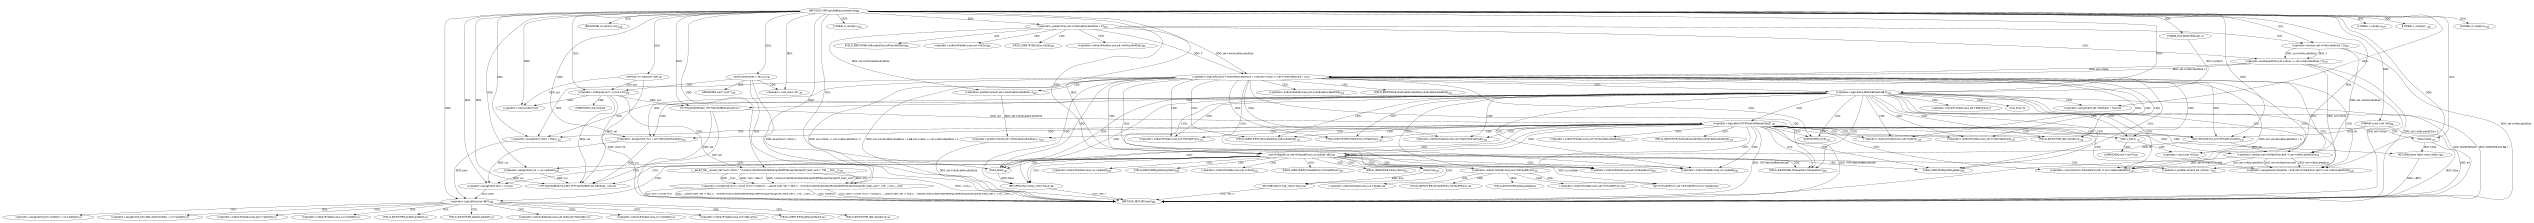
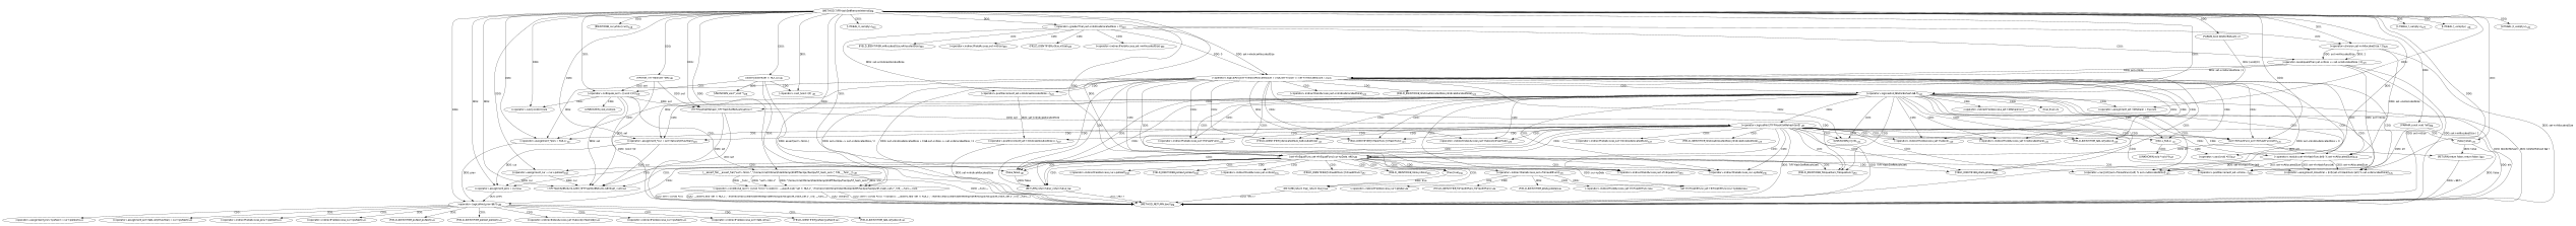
  digraph {
    fontname=Inter
    node [fontname=Inter]
    edge [fontname=Inter]
    n1 [label=<(METHOD,TIFFHashSetRemoveInternal)<SUB>516</SUB>>]
    n2 [label=<(PARAM,TIFFHashSet *set)<SUB>516</SUB>>]
    n3 [label=<(PARAM,const void *elt)<SUB>516</SUB>>]
    n4 [label=<(PARAM,bool bDeferRehash)<SUB>517</SUB>>]
    n5 [label=<(assert,assert(set != NULL))<SUB>519</SUB>>]
    n6 [label=<(&lt;operator&gt;.assignment,nHashVal = (int)(set-&gt;fnHashFunc(elt) % set-&gt;nAllocatedSize))<SUB>535</SUB>>]
    n7 [label=<(&lt;operator&gt;.assignment,*cur = set-&gt;tabList[nHashVal])<SUB>536</SUB>>]
    n8 [label=<(&lt;operator&gt;.assignment,*prev = NULL)<SUB>537</SUB>>]
    n9 [label=<(IDENTIFIER,cur,while (cur))<SUB>538</SUB>>]
    n10 [label=<(false,false)<SUB>561</SUB>>]
    n11 [label=<(&lt;operator&gt;.conditional,(set != ((void *)0)) ? (void)(0) : __assert_fail(&quot;set != NULL&quot;, &quot;/home/cmd/OSmart/identitemp/libtiff/fax2ps/fax2ps/tif_hash_set.c&quot;, 519, __func__))<SUB>519</SUB>>]
    n12 [label=<(&lt;operator&gt;.assignment,prev = cur)<SUB>558</SUB>>]
    n13 [label=<(&lt;operator&gt;.assignment,cur = cur-&gt;psNext)<SUB>559</SUB>>]
    n14 [label=<(&lt;operator&gt;.greaterThan,set-&gt;nIndiceAllocatedSize &gt; 0)<SUB>520</SUB>>]
    n15 [label=<(&lt;operator&gt;.logicalAnd,bDeferRehash &amp;&amp; 1)<SUB>523</SUB>>]
    n16 [label=<(&lt;operator&gt;.cast,(void *)0)<SUB>537</SUB>>]
    n17 [label=<(set-&gt;fnEqualFunc,set-&gt;fnEqualFunc(cur-&gt;pData, elt))<SUB>540</SUB>>]
    n18 [label=<(LITERAL,0,&lt;empty&gt;)<SUB>561</SUB>>]
    n19 [label=<(&lt;operator&gt;.notEquals,set != ((void *)0))<SUB>519</SUB>>]
    n20 [label=<(&lt;operator&gt;.cast,(void)(0))<SUB>519</SUB>>]
    n21 [label=<(__assert_fail,__assert_fail(&quot;set != NULL&quot;, &quot;/home/cmd/OSmart/identitemp/libtiff/fax2ps/fax2ps/tif_hash_set.c&quot;, 519, __func__))<SUB>519</SUB>>]
    n22 [label=<(&lt;operator&gt;.division,set-&gt;nAllocatedSize / 2)<SUB>520</SUB>>]
    n23 [label=<(&lt;operator&gt;.assignment,set-&gt;bRehash = true)<SUB>524</SUB>>]
    n24 [label=<(set-&gt;fnHashFunc,set-&gt;fnHashFunc(elt))<SUB>535</SUB>>]
    n25 [label=<(TIFFHashSetReturnListElt,TIFFHashSetReturnListElt(set, cur))<SUB>550</SUB>>]
    n26 [label=<(&lt;operator&gt;.cast,(void *)0)<SUB>519</SUB>>]
    n27 [label=<(&lt;operator&gt;.logicalAnd,prev &amp;&amp; 1)<SUB>542</SUB>>]
    n28 [label=<(true,true)<SUB>556</SUB>>]
    n29 [label=<(LITERAL,1,&lt;empty&gt;)<SUB>524</SUB>>]
    n30 [label=<(LITERAL,1,&lt;empty&gt;)<SUB>556</SUB>>]
    n31 [label=<(TIFFHashSetRehash,TIFFHashSetRehash(set))<SUB>527</SUB>>]
    n32 [label=<(false,false)<SUB>530</SUB>>]
    n33 [label=<(LITERAL,0,&lt;empty&gt;)<SUB>530</SUB>>]
    n34 [label=<(METHOD_RETURN,bool)<SUB>516</SUB>>]
    n35 [label=<(UNKNOWN,void *,void *)<SUB>519</SUB>>]
    n36 [label=<(RETURN,return false;,return false;)<SUB>561</SUB>>]
    n37 [label=<(&lt;operator&gt;.logicalAnd,set-&gt;nIndiceAllocatedSize &gt; 0 &amp;&amp; set-&gt;nSize &lt;= set-&gt;nAllocatedSize / 2)<SUB>520</SUB>>]
    n38 [label=<(&lt;operator&gt;.postDecrement,set-&gt;nIndiceAllocatedSize--)<SUB>522</SUB>>]
    n39 [label=<(&lt;operator&gt;.lessEqualsThan,set-&gt;nSize &lt;= set-&gt;nAllocatedSize / 2)<SUB>520</SUB>>]
    n40 [label=<(&lt;operator&gt;.indirectFieldAccess,set-&gt;nSize)<SUB>520</SUB>>]
    n41 [label=<(FIELD_IDENTIFIER,nSize,nSize)<SUB>520</SUB>>]
    n42 [label=<(&lt;operator&gt;.indirectFieldAccess,set-&gt;nAllocatedSize)<SUB>520</SUB>>]
    n43 [label=<(FIELD_IDENTIFIER,nAllocatedSize,nAllocatedSize)<SUB>520</SUB>>]
    n44 [label=<(&lt;operator&gt;.cast,(int)(set-&gt;fnHashFunc(elt) % set-&gt;nAllocatedSize))<SUB>535</SUB>>]
    n45 [label=<(&lt;operator&gt;.modulo,set-&gt;fnHashFunc(elt) % set-&gt;nAllocatedSize)<SUB>535</SUB>>]
    n46 [label=<(&lt;operator&gt;.indirectIndexAccess,set-&gt;tabList[nHashVal])<SUB>536</SUB>>]
    n47 [label=<(NULL,NULL)<SUB>537</SUB>>]
    n48 [label=<(UNKNOWN,int,int)<SUB>535</SUB>>]
    n49 [label=<(&lt;operator&gt;.indirectFieldAccess,set-&gt;tabList)<SUB>536</SUB>>]
    n50 [label=<(&lt;operator&gt;.indirectFieldAccess,set-&gt;nAllocatedSize)<SUB>535</SUB>>]
    n51 [label=<(FIELD_IDENTIFIER,tabList,tabList)<SUB>536</SUB>>]
    n52 [label=<(&lt;operator&gt;.indirectFieldAccess,set-&gt;fnHashFunc)<SUB>535</SUB>>]
    n53 [label=<(FIELD_IDENTIFIER,nAllocatedSize,nAllocatedSize)<SUB>535</SUB>>]
    n54 [label=<(&lt;operator&gt;.indirectFieldAccess,set-&gt;fnEqualFunc)<SUB>540</SUB>>]
    n55 [label=<(&lt;operator&gt;.indirectFieldAccess,cur-&gt;pData)<SUB>540</SUB>>]
    n56 [label=<(FIELD_IDENTIFIER,fnHashFunc,fnHashFunc)<SUB>535</SUB>>]
    n57 [label=<(FIELD_IDENTIFIER,fnEqualFunc,fnEqualFunc)<SUB>540</SUB>>]
    n58 [label=<(FIELD_IDENTIFIER,pData,pData)<SUB>540</SUB>>]
    n59 [label=<(&lt;operator&gt;.logicalNot,!TIFFHashSetRehash(set))<SUB>527</SUB>>]
    n60 [label=<(&lt;operator&gt;.indirectFieldAccess,set-&gt;bRehash)<SUB>524</SUB>>]
    n61 [label=<(true,true)<SUB>524</SUB>>]
    n62 [label=<(&lt;operator&gt;.postDecrement,set-&gt;nSize--)<SUB>555</SUB>>]
    n63 [label=<(RETURN,return true;,return true;)<SUB>556</SUB>>]
    n64 [label=<(set-&gt;fnFreeEltFunc,set-&gt;fnFreeEltFunc(cur-&gt;pData))<SUB>548</SUB>>]
    n65 [label=<(&lt;operator&gt;.indirectFieldAccess,cur-&gt;psNext)<SUB>559</SUB>>]
    n66 [label=<(FIELD_IDENTIFIER,psNext,psNext)<SUB>559</SUB>>]
    n67 [label=<(&lt;operator&gt;.indirectFieldAccess,set-&gt;fnFreeEltFunc)<SUB>547</SUB>>]
    n68 [label=<(&lt;operator&gt;.indirectFieldAccess,set-&gt;nSize)<SUB>555</SUB>>]
    n69 [label=<(FIELD_IDENTIFIER,fnFreeEltFunc,fnFreeEltFunc)<SUB>547</SUB>>]
    n70 [label=<(FIELD_IDENTIFIER,nSize,nSize)<SUB>555</SUB>>]
    n71 [label=<(UNKNOWN,void,void)<SUB>519</SUB>>]
    n72 [label=<(&lt;operator&gt;.assignment,prev-&gt;psNext = cur-&gt;psNext)<SUB>543</SUB>>]
    n73 [label=<(&lt;operator&gt;.assignment,set-&gt;tabList[nHashVal] = cur-&gt;psNext)<SUB>545</SUB>>]
    n74 [label=<(&lt;operator&gt;.indirectFieldAccess,prev-&gt;psNext)<SUB>543</SUB>>]
    n75 [label=<(&lt;operator&gt;.indirectFieldAccess,cur-&gt;psNext)<SUB>543</SUB>>]
    n76 [label=<(FIELD_IDENTIFIER,psNext,psNext)<SUB>543</SUB>>]
    n77 [label=<(FIELD_IDENTIFIER,psNext,psNext)<SUB>543</SUB>>]
    n78 [label=<(&lt;operator&gt;.indirectIndexAccess,set-&gt;tabList[nHashVal])<SUB>545</SUB>>]
    n79 [label=<(&lt;operator&gt;.indirectFieldAccess,cur-&gt;psNext)<SUB>545</SUB>>]
    n80 [label=<(&lt;operator&gt;.indirectFieldAccess,set-&gt;tabList)<SUB>545</SUB>>]
    n81 [label=<(FIELD_IDENTIFIER,psNext,psNext)<SUB>545</SUB>>]
    n82 [label=<(FIELD_IDENTIFIER,tabList,tabList)<SUB>545</SUB>>]
    n83 [label=<(RETURN,return false;,return false;)<SUB>530</SUB>>]
    n84 [label=<(&lt;operator&gt;.indirectFieldAccess,set-&gt;nIndiceAllocatedSize)<SUB>522</SUB>>]
    n85 [label=<(FIELD_IDENTIFIER,nIndiceAllocatedSize,nIndiceAllocatedSize)<SUB>522</SUB>>]
    n86 [label=<(&lt;operator&gt;.postIncrement,set-&gt;nIndiceAllocatedSize++)<SUB>529</SUB>>]
    n87 [label=<(UNKNOWN,void *,void *)<SUB>537</SUB>>]
    n88 [label=<(&lt;operator&gt;.indirectFieldAccess,set-&gt;nIndiceAllocatedSize)<SUB>529</SUB>>]
    n89 [label=<(FIELD_IDENTIFIER,nIndiceAllocatedSize,nIndiceAllocatedSize)<SUB>529</SUB>>]
    n90 [label=<(&lt;operator&gt;.indirectFieldAccess,set-&gt;fnFreeEltFunc)<SUB>548</SUB>>]
    n91 [label=<(&lt;operator&gt;.indirectFieldAccess,cur-&gt;pData)<SUB>548</SUB>>]
    n92 [label=<(FIELD_IDENTIFIER,fnFreeEltFunc,fnFreeEltFunc)<SUB>548</SUB>>]
    n93 [label=<(FIELD_IDENTIFIER,pData,pData)<SUB>548</SUB>>]
    n1 -> n2 [label="DDG: "]
    n1 -> n3 [label="DDG: "]
    n1 -> n4 [label="DDG: "]
    n1 -> n5 [label="DDG: "]
    n1 -> n6 [label="DDG: "]
    n1 -> n7 [label="DDG: "]
    n1 -> n8 [label="DDG: "]
    n1 -> n9 [label="DDG: "]
    n1 -> n10 [label="DDG: "]
    n1 -> n11 [label="DDG: "]
    n1 -> n12 [label="DDG: "]
    n1 -> n13 [label="DDG: "]
    n1 -> n14 [label="DDG: "]
    n1 -> n15 [label="DDG: "]
    n1 -> n16 [label="DDG: "]
    n1 -> n17 [label="DDG: "]
    n1 -> n18 [label="DDG: "]
    n1 -> n19 [label="DDG: "]
    n1 -> n20 [label="DDG: "]
    n1 -> n21 [label="DDG: "]
    n1 -> n22 [label="DDG: "]
    n1 -> n23 [label="DDG: "]
    n1 -> n24 [label="DDG: "]
    n1 -> n25 [label="DDG: "]
    n1 -> n26 [label="DDG: "]
    n1 -> n27 [label="DDG: "]
    n1 -> n28 [label="DDG: "]
    n1 -> n29 [label="DDG: "]
    n1 -> n30 [label="DDG: "]
    n1 -> n31 [label="DDG: "]
    n1 -> n32 [label="DDG: "]
    n1 -> n33 [label="DDG: "]
    n2 -> n19 [label="DDG: set"]
    n2 -> n25 [label="DDG: set"]
-   n2 -> n20 [label="DDG: set"]
-   n3 -> n24 [label="DDG: elt"]
+   n2 -> n31 [label="DDG: set"]
+   n3 -> n62 [label="DDG: elt"]
    n3 -> n34 [label="DDG: elt"]
    n4 -> n15 [label="DDG: (void)(0)"]
    n5 -> n11 [label="CDG: "]
    n5 -> n19 [label="CDG: "]
    n5 -> n26 [label="CDG: "]
    n5 -> n34 [label="DDG: assert(set != NULL)"]
    n5 -> n35 [label="CDG: "]
    n7 -> n12 [label="DDG: cur"]
    n7 -> n25 [label="DDG: cur"]
    n8 -> n27 [label="DDG: prev"]
    n10 -> n36 [label="DDG: false"]
    n11 -> n34 [label="DDG: set != ((void *)0)"]
    n11 -> n34 [label="DDG: __assert_fail(&quot;set != NULL&quot;, &quot;/home/cmd/OSmart/identitemp/libtiff/fax2ps/fax2ps/tif_hash_set.c&quot;, 519, __func__)"]
    n11 -> n34 [label="DDG: (void)(0)"]
    n11 -> n34 [label="DDG: (set != ((void *)0)) ? (void)(0) : __assert_fail(&quot;set != NULL&quot;, &quot;/home/cmd/OSmart/identitemp/libtiff/fax2ps/fax2ps/tif_hash_set.c&quot;, 519, __func__)"]
    n12 -> n27 [label="DDG: prev"]
    n13 -> n12 [label="DDG: cur"]
    n13 -> n25 [label="DDG: cur"]
    n14 -> n22 [label="CDG: "]
    n14 -> n37 [label="DDG: set-&gt;nIndiceAllocatedSize"]
    n14 -> n37 [label="DDG: 0"]
    n14 -> n38 [label="DDG: set-&gt;nIndiceAllocatedSize"]
    n14 -> n39 [label="CDG: "]
    n14 -> n40 [label="CDG: "]
    n14 -> n41 [label="CDG: "]
    n14 -> n42 [label="CDG: "]
    n14 -> n43 [label="CDG: "]
    n15 -> n6 [label="CDG: "]
    n15 -> n7 [label="CDG: "]
    n15 -> n8 [label="CDG: "]
    n15 -> n10 [label="CDG: "]
    n15 -> n17 [label="CDG: "]
    n15 -> n23 [label="CDG: "]
    n15 -> n24 [label="CDG: "]
    n15 -> n31 [label="CDG: "]
    n15 -> n34 [label="DDG: bDeferRehash"]
    n15 -> n34 [label="DDG: bDeferRehash &amp;&amp; 1"]
    n15 -> n36 [label="CDG: "]
    n15 -> n44 [label="CDG: "]
    n15 -> n45 [label="CDG: "]
    n15 -> n46 [label="CDG: "]
    n15 -> n47 [label="CDG: "]
    n15 -> n48 [label="CDG: "]
    n15 -> n49 [label="CDG: "]
    n15 -> n50 [label="CDG: "]
    n15 -> n51 [label="CDG: "]
    n15 -> n52 [label="CDG: "]
    n15 -> n53 [label="CDG: "]
    n15 -> n54 [label="CDG: "]
    n15 -> n55 [label="CDG: "]
    n15 -> n56 [label="CDG: "]
    n15 -> n57 [label="CDG: "]
    n15 -> n58 [label="CDG: "]
    n15 -> n59 [label="CDG: "]
    n15 -> n60 [label="CDG: "]
    n15 -> n61 [label="CDG: "]
    n17 -> n10 [label="CDG: "]
    n17 -> n12 [label="CDG: "]
    n17 -> n13 [label="CDG: "]
    n17 -> n17 [label="CDG: "]
    n17 -> n25 [label="CDG: "]
    n17 -> n27 [label="CDG: "]
    n17 -> n28 [label="CDG: "]
    n17 -> n36 [label="CDG: "]
    n17 -> n54 [label="CDG: "]
    n17 -> n55 [label="CDG: "]
    n17 -> n57 [label="CDG: "]
    n17 -> n58 [label="CDG: "]
    n17 -> n62 [label="CDG: "]
    n17 -> n63 [label="CDG: "]
    n17 -> n64 [label="DDG: cur-&gt;pData"]
    n17 -> n65 [label="CDG: "]
    n17 -> n66 [label="CDG: "]
    n17 -> n67 [label="CDG: "]
    n17 -> n68 [label="CDG: "]
    n17 -> n69 [label="CDG: "]
    n17 -> n70 [label="CDG: "]
    n19 -> n20 [label="CDG: "]
    n19 -> n21 [label="CDG: "]
    n19 -> n25 [label="DDG: set"]
    n19 -> n31 [label="DDG: set"]
    n19 -> n34 [label="DDG: (void *)0"]
    n19 -> n71 [label="CDG: "]
    n21 -> n11 [label="DDG: &quot;set != NULL&quot;"]
    n21 -> n11 [label="DDG: &quot;/home/cmd/OSmart/identitemp/libtiff/fax2ps/fax2ps/tif_hash_set.c&quot;"]
    n21 -> n11 [label="DDG: 519"]
    n21 -> n11 [label="DDG: __func__"]
    n21 -> n34 [label="DDG: __func__"]
    n22 -> n34 [label="DDG: set-&gt;nAllocatedSize"]
    n22 -> n39 [label="DDG: set-&gt;nAllocatedSize"]
    n22 -> n39 [label="DDG: 2"]
    n22 -> n45 [label="DDG: set-&gt;nAllocatedSize"]
    n24 -> n17 [label="DDG: elt"]
    n24 -> n45 [label="DDG: elt"]
    n27 -> n72 [label="CDG: "]
    n27 -> n73 [label="CDG: "]
    n27 -> n74 [label="CDG: "]
    n27 -> n75 [label="CDG: "]
    n27 -> n76 [label="CDG: "]
    n27 -> n77 [label="CDG: "]
    n27 -> n78 [label="CDG: "]
    n27 -> n79 [label="CDG: "]
    n27 -> n80 [label="CDG: "]
    n27 -> n81 [label="CDG: "]
    n27 -> n82 [label="CDG: "]
    n28 -> n63 [label="DDG: true"]
    n31 -> n25 [label="DDG: set"]
    n31 -> n34 [label="DDG: set"]
    n31 -> n59 [label="DDG: set"]
    n32 -> n34 [label="DDG: false"]
    n32 -> n83 [label="DDG: false"]
    n36 -> n34 [label="DDG: &lt;RET&gt;"]
    n37 -> n6 [label="CDG: "]
    n37 -> n7 [label="CDG: "]
    n37 -> n8 [label="CDG: "]
    n37 -> n10 [label="CDG: "]
    n37 -> n15 [label="CDG: "]
    n37 -> n17 [label="CDG: "]
    n37 -> n24 [label="CDG: "]
    n37 -> n34 [label="DDG: set-&gt;nIndiceAllocatedSize &gt; 0"]
    n37 -> n34 [label="DDG: set-&gt;nSize &lt;= set-&gt;nAllocatedSize / 2"]
    n37 -> n34 [label="DDG: set-&gt;nIndiceAllocatedSize &gt; 0 &amp;&amp; set-&gt;nSize &lt;= set-&gt;nAllocatedSize / 2"]
    n37 -> n36 [label="CDG: "]
    n37 -> n38 [label="CDG: "]
    n37 -> n44 [label="CDG: "]
    n37 -> n45 [label="CDG: "]
    n37 -> n46 [label="CDG: "]
    n37 -> n47 [label="CDG: "]
    n37 -> n48 [label="CDG: "]
    n37 -> n49 [label="CDG: "]
    n37 -> n50 [label="CDG: "]
    n37 -> n51 [label="CDG: "]
    n37 -> n52 [label="CDG: "]
    n37 -> n53 [label="CDG: "]
    n37 -> n54 [label="CDG: "]
    n37 -> n55 [label="CDG: "]
    n37 -> n56 [label="CDG: "]
    n37 -> n57 [label="CDG: "]
    n37 -> n58 [label="CDG: "]
    n37 -> n84 [label="CDG: "]
    n37 -> n85 [label="CDG: "]
    n38 -> n86 [label="DDG: set-&gt;nIndiceAllocatedSize"]
    n39 -> n34 [label="DDG: set-&gt;nSize"]
    n39 -> n34 [label="DDG: set-&gt;nAllocatedSize / 2"]
    n39 -> n37 [label="DDG: set-&gt;nSize"]
    n39 -> n37 [label="DDG: set-&gt;nAllocatedSize / 2"]
    n39 -> n62 [label="DDG: set-&gt;nSize"]
    n45 -> n6 [label="DDG: set-&gt;fnHashFunc(elt)"]
    n45 -> n6 [label="DDG: set-&gt;nAllocatedSize"]
    n45 -> n44 [label="DDG: set-&gt;fnHashFunc(elt)"]
    n45 -> n44 [label="DDG: set-&gt;nAllocatedSize"]
    n47 -> n16 [label="CDG: "]
    n47 -> n87 [label="CDG: "]
    n59 -> n6 [label="CDG: "]
    n59 -> n7 [label="CDG: "]
    n59 -> n8 [label="CDG: "]
    n59 -> n10 [label="CDG: "]
    n59 -> n17 [label="CDG: "]
    n59 -> n24 [label="CDG: "]
    n59 -> n32 [label="CDG: "]
    n59 -> n34 [label="DDG: TIFFHashSetRehash(set)"]
    n59 -> n34 [label="DDG: !TIFFHashSetRehash(set)"]
    n59 -> n36 [label="CDG: "]
    n59 -> n44 [label="CDG: "]
    n59 -> n45 [label="CDG: "]
    n59 -> n46 [label="CDG: "]
    n59 -> n47 [label="CDG: "]
    n59 -> n48 [label="CDG: "]
    n59 -> n49 [label="CDG: "]
    n59 -> n50 [label="CDG: "]
    n59 -> n51 [label="CDG: "]
    n59 -> n52 [label="CDG: "]
    n59 -> n53 [label="CDG: "]
    n59 -> n54 [label="CDG: "]
    n59 -> n55 [label="CDG: "]
    n59 -> n56 [label="CDG: "]
    n59 -> n57 [label="CDG: "]
    n59 -> n58 [label="CDG: "]
    n59 -> n83 [label="CDG: "]
    n59 -> n86 [label="CDG: "]
    n59 -> n88 [label="CDG: "]
    n59 -> n89 [label="CDG: "]
    n63 -> n34 [label="DDG: &lt;RET&gt;"]
    n67 -> n64 [label="CDG: "]
    n67 -> n90 [label="CDG: "]
    n67 -> n91 [label="CDG: "]
    n67 -> n92 [label="CDG: "]
    n67 -> n93 [label="CDG: "]
    n83 -> n34 [label="DDG: &lt;RET&gt;"]
    n86 -> n34 [label="DDG: set-&gt;nIndiceAllocatedSize"]
  }
